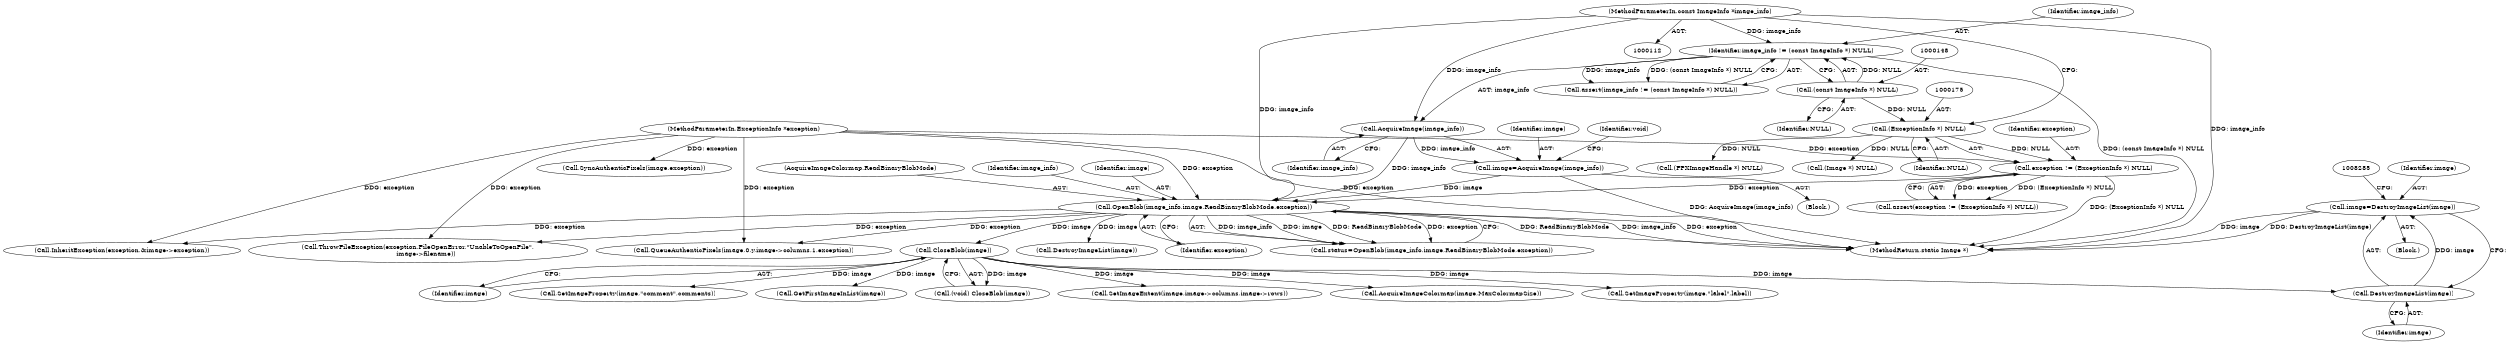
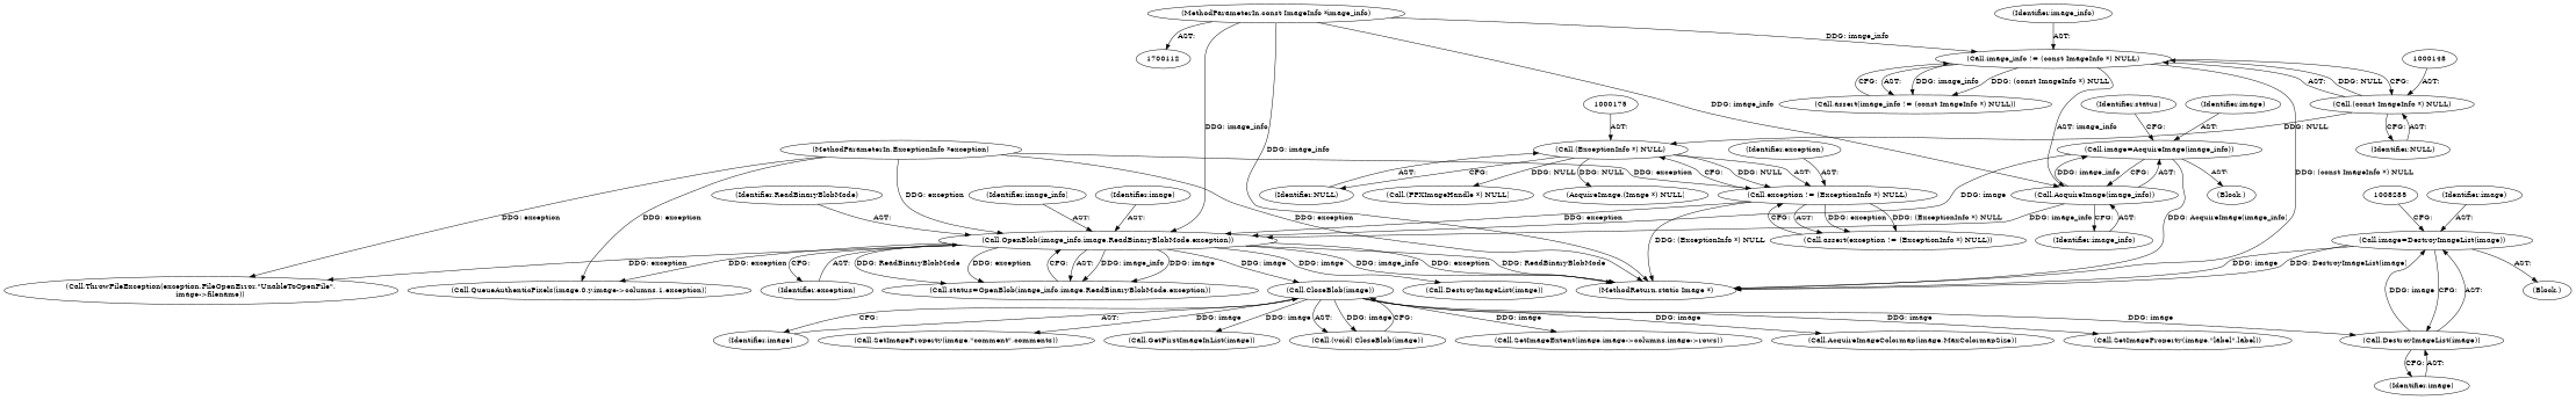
  digraph {
    n1 [label="(Call,image=DestroyImageList(image))"]
    n2 [label="(Call,DestroyImageList(image))"]
    n3 [label="(MethodReturn,static Image *)"]
    n4 [label="(Block,)"]
    n5 [label="(Identifier,image)"]
    n6 [label="(Call,CloseBlob(image))"]
    n7 [label="(Call,SetImageExtent(image,image->columns,image->rows))"]
    n8 [label="(Call,AcquireImageColormap(image,MaxColormapSize))"]
    n9 [label="(Call,SetImageProperty(image,\"label\",label))"]
    n10 [label="(Identifier,image)"]
    n11 [label="(Call,SetImageProperty(image,\"comment\",comments))"]
    n12 [label="(Call,GetFirstImageInList(image))"]
    n13 [label="(Call,(void) CloseBlob(image))"]
    n14 [label="(Call,OpenBlob(image_info,image,ReadBinaryBlobMode,exception))"]
    n15 [label="(Call,DestroyImageList(image))"]
    n16 [label="(Identifier,exception)"]
    n17 [label="(Call,QueueAuthenticPixels(image,0,y,image->columns,1,exception))"]
-   n18 [label="(Call,InheritException(exception,&image->exception))"]
    n19 [label="(Call,ThrowFileException(exception,FileOpenError,\"UnableToOpenFile\",\n        image->filename))"]
    n20 [label="(Call,status=OpenBlob(image_info,image,ReadBinaryBlobMode,exception))"]
    n21 [label="(Call,AcquireImage(image_info))"]
    n22 [label="(Call,image=AcquireImage(image_info))"]
    n23 [label="(Identifier,image_info)"]
    n24 [label="(Block,)"]
-   n25 [label="(Identifier,image_info != (const ImageInfo *) NULL)"]
+   n25 [label="(Call,image_info != (const ImageInfo *) NULL)"]
    n26 [label="(Call,(const ImageInfo *) NULL)"]
    n27 [label="(Call,assert(image_info != (const ImageInfo *) NULL))"]
    n28 [label="(Call,(ExceptionInfo *) NULL)"]
    n29 [label="(Identifier,NULL)"]
    n30 [label="(MethodParameterIn,const ImageInfo *image_info)"]
-   1000112
+   1000112 [label=1700112]
    n32 [label="(Call,exception != (ExceptionInfo *) NULL)"]
-   n33 [label="(Call,(Image *) NULL)"]
+   n33 [label="(AcquireImage,(Image *) NULL)"]
    n34 [label="(Identifier,NULL)"]
    n35 [label="(Call,(FPXImageHandle *) NULL)"]
    n36 [label="(Call,assert(exception != (ExceptionInfo *) NULL))"]
    n37 [label="(MethodParameterIn,ExceptionInfo *exception)"]
-   n38 [label="(Call,SyncAuthenticPixels(image,exception))"]
    n39 [label="(Identifier,image_info)"]
    n40 [label="(Identifier,image)"]
-   n41 [label="(AcquireImageColormap,ReadBinaryBlobMode)"]
+   n41 [label="(Identifier,ReadBinaryBlobMode)"]
    n42 [label="(Identifier,image_info)"]
    n43 [label="(Identifier,image)"]
-   n44 [label="(Identifier,void)"]
+   n44 [label="(Identifier,status)"]
    n45 [label="(Identifier,exception)"]
    n46 [label="(Identifier,image)"]
    n47 [label=1008285]
    1000148
    1000175
    n1 -> n2 [label="CFG: "]
    n1 -> n3 [label="DDG: image"]
    n1 -> n3 [label="DDG: DestroyImageList(image)"]
    n1 -> n4 [label="AST: "]
    n2 -> n1 [label="AST: "]
    n2 -> n1 [label="DDG: image"]
    n2 -> n5 [label="CFG: "]
    n5 -> n2 [label="AST: "]
    n6 -> n2 [label="DDG: image"]
    n6 -> n7 [label="DDG: image"]
    n6 -> n8 [label="DDG: image"]
    n6 -> n9 [label="DDG: image"]
    n6 -> n10 [label="CFG: "]
    n6 -> n11 [label="DDG: image"]
    n6 -> n12 [label="DDG: image"]
    n6 -> n13 [label="AST: "]
    n6 -> n13 [label="DDG: image"]
    n10 -> n6 [label="AST: "]
    n13 -> n6 [label="CFG: "]
    n14 -> n3 [label="DDG: image_info"]
    n14 -> n3 [label="DDG: exception"]
    n14 -> n3 [label="DDG: ReadBinaryBlobMode"]
    n14 -> n6 [label="DDG: image"]
    n14 -> n15 [label="DDG: image"]
    n14 -> n16 [label="CFG: "]
    n14 -> n17 [label="DDG: exception"]
-   n14 -> n18 [label="DDG: exception"]
    n14 -> n19 [label="DDG: exception"]
    n14 -> n20 [label="AST: "]
    n14 -> n20 [label="DDG: image_info"]
    n14 -> n20 [label="DDG: image"]
    n14 -> n20 [label="DDG: ReadBinaryBlobMode"]
    n14 -> n20 [label="DDG: exception"]
    n16 -> n14 [label="AST: "]
    n20 -> n14 [label="CFG: "]
    n21 -> n14 [label="DDG: image_info"]
    n21 -> n22 [label="AST: "]
    n21 -> n22 [label="DDG: image_info"]
    n21 -> n23 [label="CFG: "]
    n22 -> n3 [label="DDG: AcquireImage(image_info)"]
    n22 -> n14 [label="DDG: image"]
+   n22 -> n21 [label="CFG: "]
    n22 -> n24 [label="AST: "]
    n23 -> n21 [label="AST: "]
    n25 -> n3 [label="DDG: (const ImageInfo *) NULL"]
    n25 -> n21 [label="AST: image_info"]
    n25 -> n26 [label="CFG: "]
    n25 -> n27 [label="AST: "]
    n25 -> n27 [label="DDG: image_info"]
    n25 -> n27 [label="DDG: (const ImageInfo *) NULL"]
    n26 -> n25 [label="AST: "]
    n26 -> n25 [label="DDG: NULL"]
    n26 -> n28 [label="DDG: NULL"]
    n26 -> n29 [label="CFG: "]
    n27 -> n25 [label="CFG: "]
    n28 -> n32 [label="AST: "]
    n28 -> n32 [label="DDG: NULL"]
    n28 -> n33 [label="DDG: NULL"]
    n28 -> n34 [label="CFG: "]
    n28 -> n35 [label="DDG: NULL"]
    n29 -> n26 [label="AST: "]
    n30 -> n3 [label="DDG: image_info"]
    n30 -> n14 [label="DDG: image_info"]
    n30 -> n21 [label="DDG: image_info"]
    n30 -> n25 [label="DDG: image_info"]
    n30 -> 1000112 [label="AST: "]
    n32 -> n3 [label="DDG: (ExceptionInfo *) NULL"]
    n32 -> n14 [label="DDG: exception"]
-   n30 -> n28 [label="CFG: "]
+   n32 -> n28 [label="CFG: "]
    n32 -> n36 [label="AST: "]
    n32 -> n36 [label="DDG: exception"]
    n32 -> n36 [label="DDG: (ExceptionInfo *) NULL"]
    n34 -> n28 [label="AST: "]
    n36 -> n32 [label="CFG: "]
    n37 -> n3 [label="DDG: exception"]
    n37 -> n14 [label="DDG: exception"]
    n37 -> n17 [label="DDG: exception"]
-   n37 -> n18 [label="DDG: exception"]
    n37 -> n19 [label="DDG: exception"]
    n37 -> n32 [label="DDG: exception"]
-   n37 -> n38 [label="DDG: exception"]
    n39 -> n25 [label="AST: "]
    n40 -> n22 [label="AST: "]
    n41 -> n14 [label="AST: "]
    n42 -> n14 [label="AST: "]
    n43 -> n14 [label="AST: "]
    n44 -> n22 [label="CFG: "]
    n45 -> n32 [label="AST: "]
    n46 -> n1 [label="AST: "]
    n47 -> n1 [label="CFG: "]
    1000148 -> n26 [label="AST: "]
    1000175 -> n28 [label="AST: "]
  }
